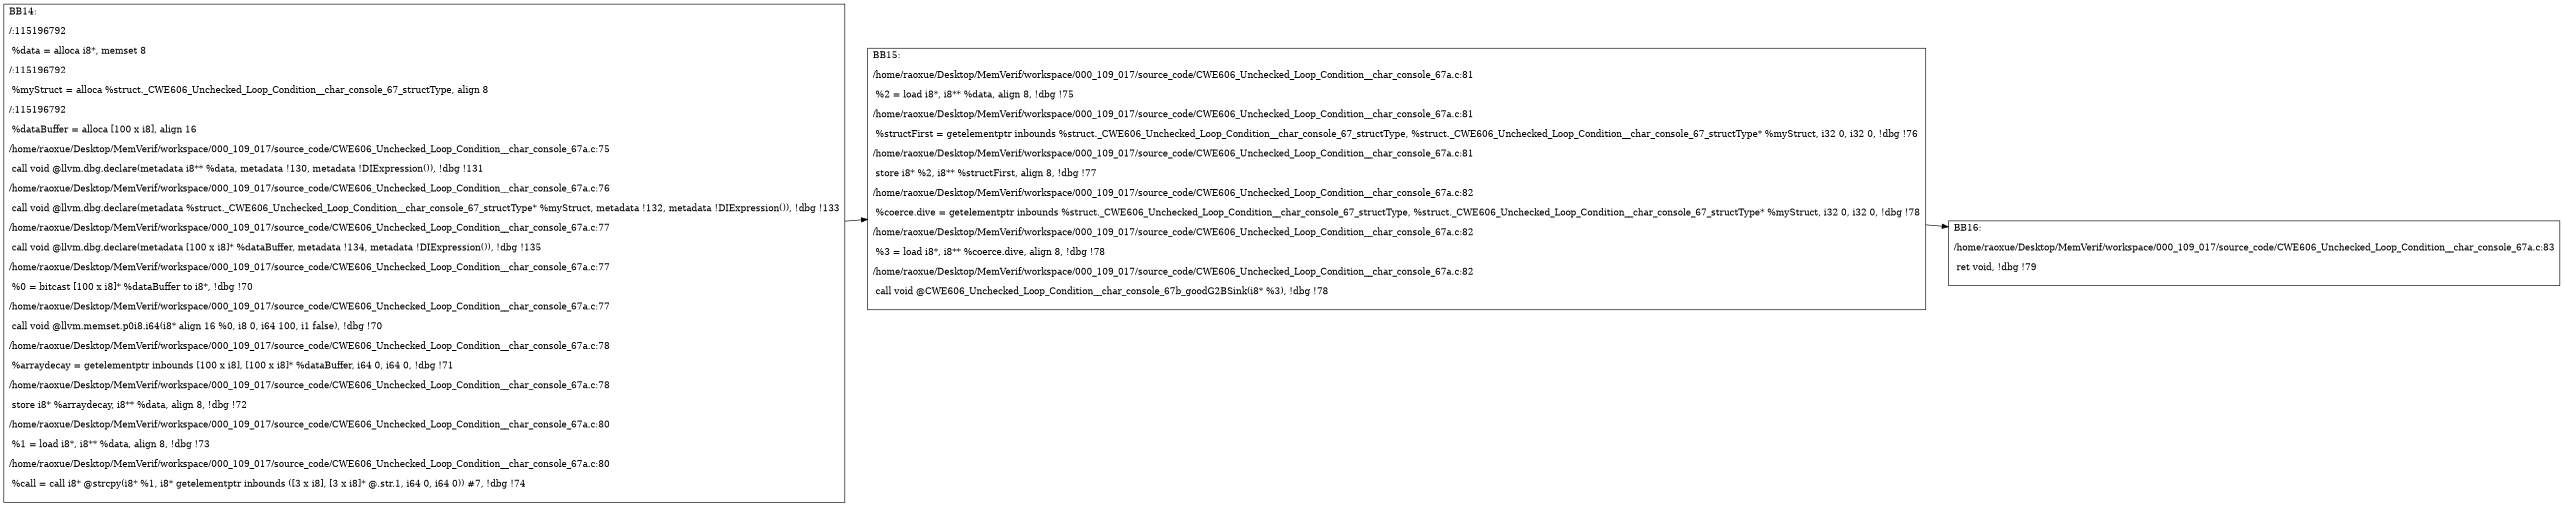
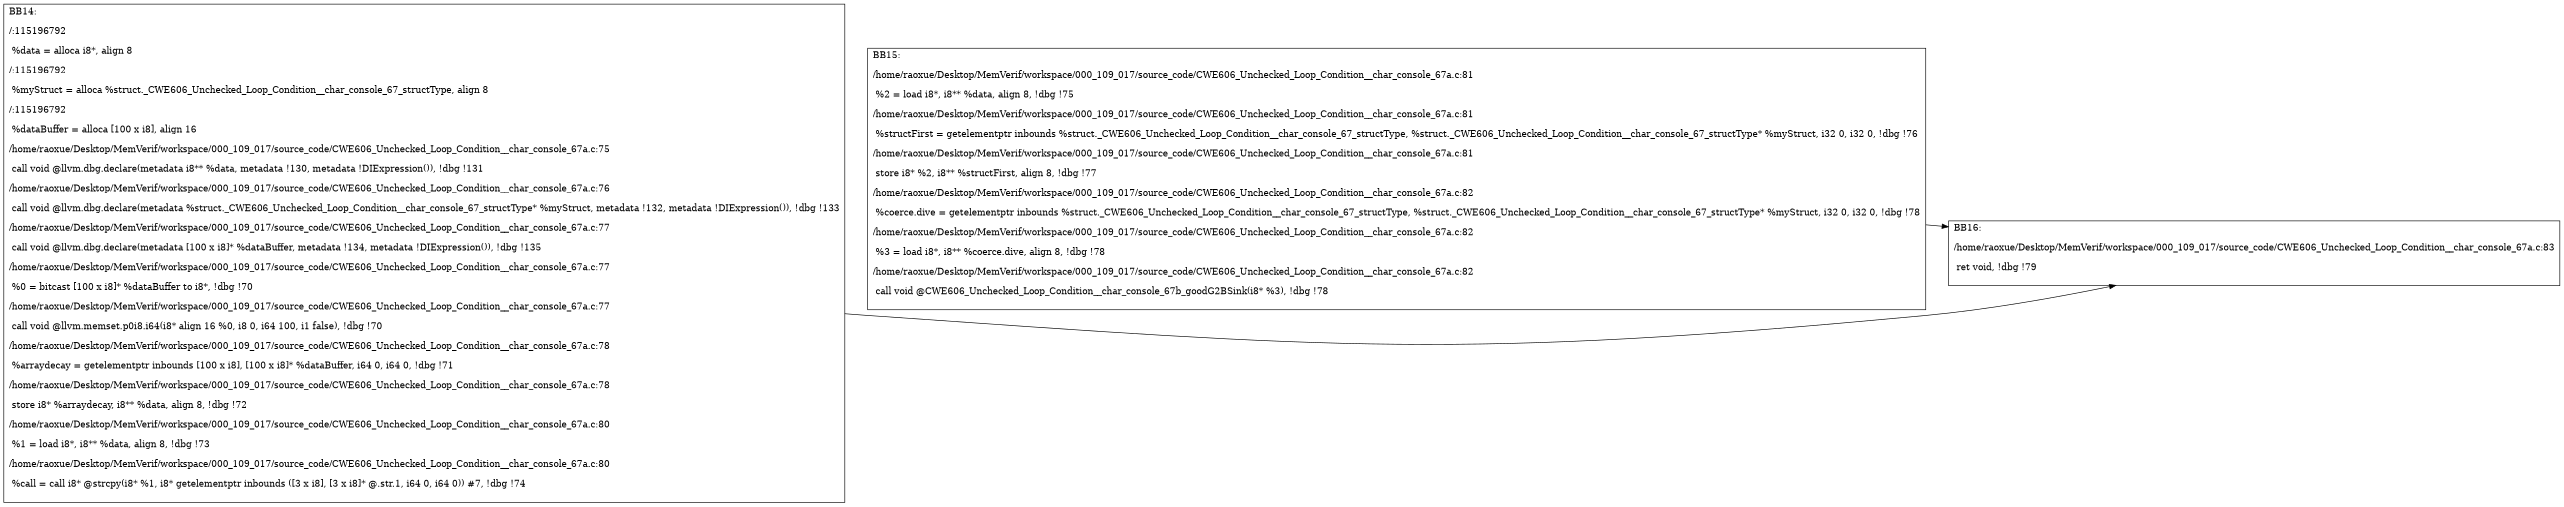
  digraph {
    rankdir=LR
    node [shape=record]
-   n1 [label="{BB14:\l\l/:115196792\l\n  %data = alloca i8*, memset 8\l\n/:115196792\l\n  %myStruct = alloca %struct._CWE606_Unchecked_Loop_Condition__char_console_67_structType, align 8\l\n/:115196792\l\n  %dataBuffer = alloca [100 x i8], align 16\l\n/home/raoxue/Desktop/MemVerif/workspace/000_109_017/source_code/CWE606_Unchecked_Loop_Condition__char_console_67a.c:75\l\n  call void @llvm.dbg.declare(metadata i8** %data, metadata !130, metadata !DIExpression()), !dbg !131\l\n/home/raoxue/Desktop/MemVerif/workspace/000_109_017/source_code/CWE606_Unchecked_Loop_Condition__char_console_67a.c:76\l\n  call void @llvm.dbg.declare(metadata %struct._CWE606_Unchecked_Loop_Condition__char_console_67_structType* %myStruct, metadata !132, metadata !DIExpression()), !dbg !133\l\n/home/raoxue/Desktop/MemVerif/workspace/000_109_017/source_code/CWE606_Unchecked_Loop_Condition__char_console_67a.c:77\l\n  call void @llvm.dbg.declare(metadata [100 x i8]* %dataBuffer, metadata !134, metadata !DIExpression()), !dbg !135\l\n/home/raoxue/Desktop/MemVerif/workspace/000_109_017/source_code/CWE606_Unchecked_Loop_Condition__char_console_67a.c:77\l\n  %0 = bitcast [100 x i8]* %dataBuffer to i8*, !dbg !70\l\n/home/raoxue/Desktop/MemVerif/workspace/000_109_017/source_code/CWE606_Unchecked_Loop_Condition__char_console_67a.c:77\l\n  call void @llvm.memset.p0i8.i64(i8* align 16 %0, i8 0, i64 100, i1 false), !dbg !70\l\n/home/raoxue/Desktop/MemVerif/workspace/000_109_017/source_code/CWE606_Unchecked_Loop_Condition__char_console_67a.c:78\l\n  %arraydecay = getelementptr inbounds [100 x i8], [100 x i8]* %dataBuffer, i64 0, i64 0, !dbg !71\l\n/home/raoxue/Desktop/MemVerif/workspace/000_109_017/source_code/CWE606_Unchecked_Loop_Condition__char_console_67a.c:78\l\n  store i8* %arraydecay, i8** %data, align 8, !dbg !72\l\n/home/raoxue/Desktop/MemVerif/workspace/000_109_017/source_code/CWE606_Unchecked_Loop_Condition__char_console_67a.c:80\l\n  %1 = load i8*, i8** %data, align 8, !dbg !73\l\n/home/raoxue/Desktop/MemVerif/workspace/000_109_017/source_code/CWE606_Unchecked_Loop_Condition__char_console_67a.c:80\l\n  %call = call i8* @strcpy(i8* %1, i8* getelementptr inbounds ([3 x i8], [3 x i8]* @.str.1, i64 0, i64 0)) #7, !dbg !74\l\n}"]
+   n1 [label="{BB14:\l\l/:115196792\l\n  %data = alloca i8*, align 8\l\n/:115196792\l\n  %myStruct = alloca %struct._CWE606_Unchecked_Loop_Condition__char_console_67_structType, align 8\l\n/:115196792\l\n  %dataBuffer = alloca [100 x i8], align 16\l\n/home/raoxue/Desktop/MemVerif/workspace/000_109_017/source_code/CWE606_Unchecked_Loop_Condition__char_console_67a.c:75\l\n  call void @llvm.dbg.declare(metadata i8** %data, metadata !130, metadata !DIExpression()), !dbg !131\l\n/home/raoxue/Desktop/MemVerif/workspace/000_109_017/source_code/CWE606_Unchecked_Loop_Condition__char_console_67a.c:76\l\n  call void @llvm.dbg.declare(metadata %struct._CWE606_Unchecked_Loop_Condition__char_console_67_structType* %myStruct, metadata !132, metadata !DIExpression()), !dbg !133\l\n/home/raoxue/Desktop/MemVerif/workspace/000_109_017/source_code/CWE606_Unchecked_Loop_Condition__char_console_67a.c:77\l\n  call void @llvm.dbg.declare(metadata [100 x i8]* %dataBuffer, metadata !134, metadata !DIExpression()), !dbg !135\l\n/home/raoxue/Desktop/MemVerif/workspace/000_109_017/source_code/CWE606_Unchecked_Loop_Condition__char_console_67a.c:77\l\n  %0 = bitcast [100 x i8]* %dataBuffer to i8*, !dbg !70\l\n/home/raoxue/Desktop/MemVerif/workspace/000_109_017/source_code/CWE606_Unchecked_Loop_Condition__char_console_67a.c:77\l\n  call void @llvm.memset.p0i8.i64(i8* align 16 %0, i8 0, i64 100, i1 false), !dbg !70\l\n/home/raoxue/Desktop/MemVerif/workspace/000_109_017/source_code/CWE606_Unchecked_Loop_Condition__char_console_67a.c:78\l\n  %arraydecay = getelementptr inbounds [100 x i8], [100 x i8]* %dataBuffer, i64 0, i64 0, !dbg !71\l\n/home/raoxue/Desktop/MemVerif/workspace/000_109_017/source_code/CWE606_Unchecked_Loop_Condition__char_console_67a.c:78\l\n  store i8* %arraydecay, i8** %data, align 8, !dbg !72\l\n/home/raoxue/Desktop/MemVerif/workspace/000_109_017/source_code/CWE606_Unchecked_Loop_Condition__char_console_67a.c:80\l\n  %1 = load i8*, i8** %data, align 8, !dbg !73\l\n/home/raoxue/Desktop/MemVerif/workspace/000_109_017/source_code/CWE606_Unchecked_Loop_Condition__char_console_67a.c:80\l\n  %call = call i8* @strcpy(i8* %1, i8* getelementptr inbounds ([3 x i8], [3 x i8]* @.str.1, i64 0, i64 0)) #7, !dbg !74\l\n}"]
    n2 [label="{BB15:\l\l/home/raoxue/Desktop/MemVerif/workspace/000_109_017/source_code/CWE606_Unchecked_Loop_Condition__char_console_67a.c:81\l\n  %2 = load i8*, i8** %data, align 8, !dbg !75\l\n/home/raoxue/Desktop/MemVerif/workspace/000_109_017/source_code/CWE606_Unchecked_Loop_Condition__char_console_67a.c:81\l\n  %structFirst = getelementptr inbounds %struct._CWE606_Unchecked_Loop_Condition__char_console_67_structType, %struct._CWE606_Unchecked_Loop_Condition__char_console_67_structType* %myStruct, i32 0, i32 0, !dbg !76\l\n/home/raoxue/Desktop/MemVerif/workspace/000_109_017/source_code/CWE606_Unchecked_Loop_Condition__char_console_67a.c:81\l\n  store i8* %2, i8** %structFirst, align 8, !dbg !77\l\n/home/raoxue/Desktop/MemVerif/workspace/000_109_017/source_code/CWE606_Unchecked_Loop_Condition__char_console_67a.c:82\l\n  %coerce.dive = getelementptr inbounds %struct._CWE606_Unchecked_Loop_Condition__char_console_67_structType, %struct._CWE606_Unchecked_Loop_Condition__char_console_67_structType* %myStruct, i32 0, i32 0, !dbg !78\l\n/home/raoxue/Desktop/MemVerif/workspace/000_109_017/source_code/CWE606_Unchecked_Loop_Condition__char_console_67a.c:82\l\n  %3 = load i8*, i8** %coerce.dive, align 8, !dbg !78\l\n/home/raoxue/Desktop/MemVerif/workspace/000_109_017/source_code/CWE606_Unchecked_Loop_Condition__char_console_67a.c:82\l\n  call void @CWE606_Unchecked_Loop_Condition__char_console_67b_goodG2BSink(i8* %3), !dbg !78\l\n}"]
    n3 [label="{BB16:\l\l/home/raoxue/Desktop/MemVerif/workspace/000_109_017/source_code/CWE606_Unchecked_Loop_Condition__char_console_67a.c:83\l\n  ret void, !dbg !79\l\n}"]
-   n1 -> n2
+   n1 -> n3
    n2 -> n3
  }
